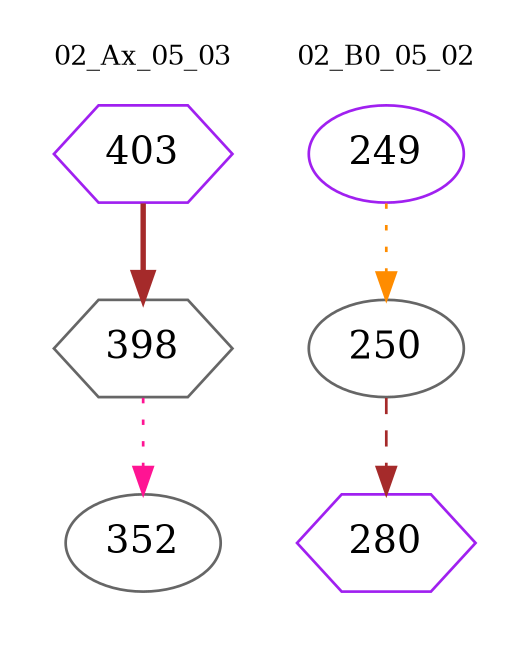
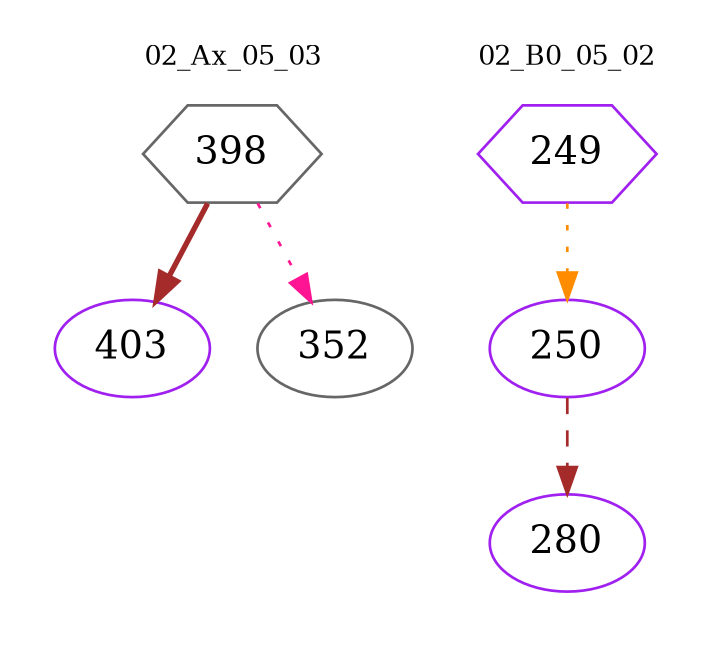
  digraph {
    node [color=purple shape=hexagon]
    edge [color=brown style=dotted]
-   n1 [label=403]
+   n1 [label=403 shape=ellipse]
    n2 [color=gray40 label=398]
    n3 [color=gray40 label=352 shape=ellipse]
-   n4 [label=249 shape=ellipse]
-   n5 [color=gray40 label=250 shape=ellipse]
-   n6 [label=280]
+   n4 [label=249]
+   n5 [label=250 shape=ellipse]
+   n6 [label=280 shape=ellipse]
    subgraph cluster_1 {
      color=white
      fontsize=10
      label="02_Ax_05_03"
      n1
      n2
      n3
    }
    subgraph cluster_2 {
      color=white
      fontsize=10
      label="02_B0_05_02"
      n4
      n5
      n6
    }
-   n1 -> n2 [style=bold]
+   n2 -> n1 [style=bold]
    n2 -> n3 [color=deeppink]
    n4 -> n5 [color=darkorange]
    n5 -> n6 [style=dashed]
  }
